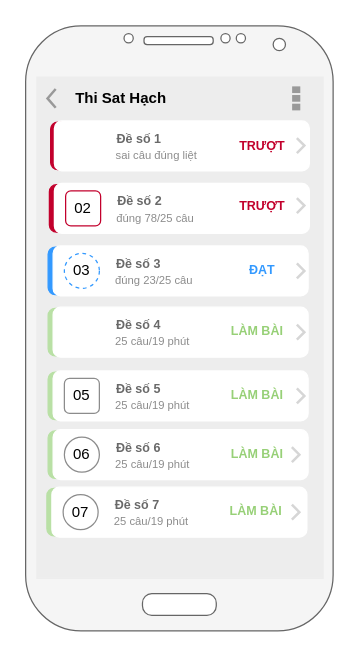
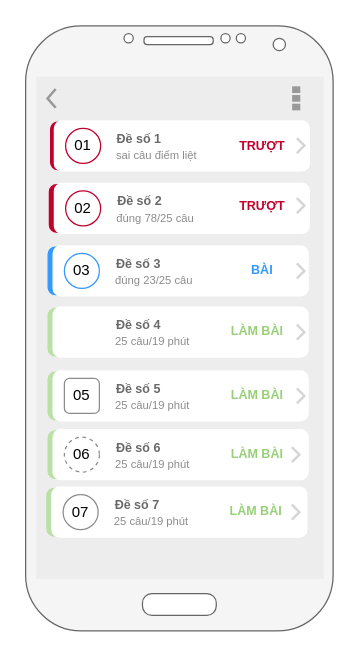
  <mxCell id="0" />
  <mxCell id="1" parent="0" />
  <mxCell id="2" value="" style="verticalLabelPosition=bottom;verticalAlign=top;html=1;shadow=0;dashed=0;strokeWidth=1;shape=mxgraph.android.phone2;fillColor=#f5f5f5;strokeColor=#666666;fontColor=#333333;" parent="1" vertex="1"><mxGeometry x="20" y="20" width="246" height="484" as="geometry" /></mxCell>
  <mxCell id="3" value="" style="verticalLabelPosition=bottom;verticalAlign=top;html=1;shadow=0;dashed=0;strokeWidth=1;shape=rect;fillColor=#EDEDED;strokeColor=#EDEDED;" parent="1" vertex="1"><mxGeometry x="29" y="61" width="229" height="401" as="geometry" /></mxCell>
  <mxCell id="4" value="" style="strokeWidth=1;html=1;shadow=0;dashed=0;shape=mxgraph.android.action_bar;strokeWidth=2;fontStyle=0;strokeColor=#0D0D0D;fillColor=#EDEDED;" parent="1" vertex="1"><mxGeometry x="31" y="62" width="227" height="32" as="geometry" /></mxCell>
- <mxCell id="5" value="Thi Sat Hạch" style="text;html=1;strokeColor=none;fillColor=none;align=center;verticalAlign=middle;whiteSpace=wrap;rounded=0;strokeWidth=1;fontStyle=1" parent="1" vertex="1"><mxGeometry x="49" y="68" width="95" height="20" as="geometry" /></mxCell>
  <mxCell id="6" value="" style="rounded=1;html=1;shadow=0;dashed=0;whiteSpace=wrap;fontSize=10;align=center;fillColor=#3399FF;strokeColor=#3399FF;" parent="1" vertex="1"><mxGeometry x="38" y="197" width="161" height="38" as="geometry" /></mxCell>
  <mxCell id="7" value="" style="rounded=1;html=1;shadow=0;dashed=0;whiteSpace=wrap;fontSize=10;align=center;fontColor=#ffffff;fillColor=#FFFFFF;strokeColor=#FFFFFF;" parent="1" vertex="1"><mxGeometry x="42" y="196" width="204" height="40" as="geometry" /></mxCell>
- <mxCell id="8" value="03" style="ellipse;whiteSpace=wrap;html=1;aspect=fixed;shadow=0;strokeWidth=1;fillColor=#FFFFFF;gradientColor=none;strokeColor=#3399FF;dashed=1;" parent="1" vertex="1"><mxGeometry x="51" y="202" width="28" height="28" as="geometry" /></mxCell>
+ <mxCell id="8" value="03" style="ellipse;whiteSpace=wrap;html=1;aspect=fixed;shadow=0;strokeWidth=1;fillColor=#FFFFFF;gradientColor=none;strokeColor=#3399FF;" parent="1" vertex="1"><mxGeometry x="51" y="202" width="28" height="28" as="geometry" /></mxCell>
  <mxCell id="9" value="Đề số 3" style="text;html=1;strokeColor=none;fillColor=none;align=center;verticalAlign=middle;whiteSpace=wrap;rounded=0;shadow=0;fontColor=#696969;fontStyle=1;fontSize=10;" parent="1" vertex="1"><mxGeometry x="91" y="200" width="39" height="20" as="geometry" /></mxCell>
  <mxCell id="10" value="đúng 23/25 câu" style="text;html=1;strokeColor=none;fillColor=none;align=left;verticalAlign=middle;whiteSpace=wrap;rounded=0;shadow=0;fontSize=9;fontColor=#8C8C8C;" parent="1" vertex="1"><mxGeometry x="90" y="218" width="68" height="11" as="geometry" /></mxCell>
- <mxCell id="11" value="ĐẠT" style="text;html=1;strokeColor=none;fillColor=none;align=center;verticalAlign=middle;whiteSpace=wrap;rounded=0;shadow=0;fontSize=10;fontStyle=1;fontColor=#3399FF;" parent="1" vertex="1"><mxGeometry x="182" y="201.5" width="55" height="27.5" as="geometry" /></mxCell>
+ <mxCell id="11" value="BÀI" style="text;html=1;strokeColor=none;fillColor=none;align=center;verticalAlign=middle;whiteSpace=wrap;rounded=0;shadow=0;fontSize=10;fontStyle=1;fontColor=#3399FF;" parent="1" vertex="1"><mxGeometry x="182" y="201.5" width="55" height="27.5" as="geometry" /></mxCell>
  <mxCell id="12" value="" style="rounded=1;html=1;shadow=0;dashed=0;whiteSpace=wrap;fontSize=10;align=center;fillColor=#C2002C;strokeColor=#C2002C;" parent="1" vertex="1"><mxGeometry x="40" y="97" width="160" height="38" as="geometry" /></mxCell>
  <mxCell id="13" value="" style="rounded=1;html=1;shadow=0;dashed=0;whiteSpace=wrap;fontSize=10;align=center;fontColor=#ffffff;fillColor=#FFFFFF;strokeColor=#FFFFFF;" parent="1" vertex="1"><mxGeometry x="43" y="96" width="204" height="40" as="geometry" /></mxCell>
+ <mxCell id="14" value="01" style="ellipse;whiteSpace=wrap;html=1;aspect=fixed;shadow=0;strokeWidth=1;fillColor=#FFFFFF;gradientColor=none;strokeColor=#C2002C;" parent="1" vertex="1"><mxGeometry x="52" y="102" width="28" height="28" as="geometry" /></mxCell>
  <mxCell id="15" value="Đề số 1" style="text;html=1;strokeColor=none;fillColor=none;align=center;verticalAlign=middle;whiteSpace=wrap;rounded=0;shadow=0;fontColor=#696969;fontStyle=1;fontSize=10;" parent="1" vertex="1"><mxGeometry x="92" y="100" width="38" height="20" as="geometry" /></mxCell>
- <mxCell id="16" value="sai câu đúng liệt" style="text;html=1;strokeColor=none;fillColor=none;align=center;verticalAlign=middle;whiteSpace=wrap;rounded=0;shadow=0;fontSize=9;fontColor=#8C8C8C;" parent="1" vertex="1"><mxGeometry x="91" y="118" width="68" height="11" as="geometry" /></mxCell>
+ <mxCell id="16" value="sai câu điểm liệt" style="text;html=1;strokeColor=none;fillColor=none;align=center;verticalAlign=middle;whiteSpace=wrap;rounded=0;shadow=0;fontSize=9;fontColor=#8C8C8C;" parent="1" vertex="1"><mxGeometry x="91" y="118" width="68" height="11" as="geometry" /></mxCell>
  <mxCell id="17" value="TRƯỢT" style="text;html=1;strokeColor=none;fillColor=none;align=center;verticalAlign=middle;whiteSpace=wrap;rounded=0;shadow=0;fontSize=10;fontColor=#C2002C;fontStyle=1" parent="1" vertex="1"><mxGeometry x="182" y="102" width="55" height="27.5" as="geometry" /></mxCell>
  <mxCell id="18" value="" style="rounded=1;html=1;shadow=0;dashed=0;whiteSpace=wrap;fontSize=10;align=center;fillColor=#C2002C;strokeColor=#C2002C;" parent="1" vertex="1"><mxGeometry x="39" y="147" width="161" height="38" as="geometry" /></mxCell>
  <mxCell id="19" value="" style="rounded=1;html=1;shadow=0;dashed=0;whiteSpace=wrap;fontSize=10;align=center;fontColor=#ffffff;fillColor=#FFFFFF;strokeColor=#FFFFFF;" parent="1" vertex="1"><mxGeometry x="43" y="146" width="204" height="40" as="geometry" /></mxCell>
- <mxCell id="20" value="02" style="whiteSpace=wrap;html=1;aspect=fixed;shadow=0;strokeWidth=1;fillColor=#FFFFFF;gradientColor=none;strokeColor=#C2002C;rounded=1;" parent="1" vertex="1"><mxGeometry x="52" y="152" width="28" height="28" as="geometry" /></mxCell>
+ <mxCell id="20" value="02" style="ellipse;whiteSpace=wrap;html=1;aspect=fixed;shadow=0;strokeWidth=1;fillColor=#FFFFFF;gradientColor=none;strokeColor=#C2002C;" parent="1" vertex="1"><mxGeometry x="52" y="152" width="28" height="28" as="geometry" /></mxCell>
  <mxCell id="21" value="Đề số 2" style="text;html=1;strokeColor=none;fillColor=none;align=center;verticalAlign=middle;whiteSpace=wrap;rounded=0;shadow=0;fontColor=#696969;fontStyle=1;fontSize=10;" parent="1" vertex="1"><mxGeometry x="92" y="150" width="39" height="20" as="geometry" /></mxCell>
  <mxCell id="22" value="đúng 78/25 câu" style="text;html=1;strokeColor=none;fillColor=none;align=left;verticalAlign=middle;whiteSpace=wrap;rounded=0;shadow=0;fontSize=9;fontColor=#8C8C8C;" parent="1" vertex="1"><mxGeometry x="91" y="168" width="68" height="11" as="geometry" /></mxCell>
  <mxCell id="23" value="TRƯỢT" style="text;html=1;strokeColor=none;fillColor=none;align=center;verticalAlign=middle;whiteSpace=wrap;rounded=0;shadow=0;fontSize=10;fontColor=#C2002C;fontStyle=1" parent="1" vertex="1"><mxGeometry x="182" y="150" width="55" height="27.5" as="geometry" /></mxCell>
  <mxCell id="24" value="" style="rounded=1;html=1;shadow=0;dashed=0;whiteSpace=wrap;fontSize=10;align=center;strokeColor=#B9E0A5;fillColor=#B9E0A5;" parent="1" vertex="1"><mxGeometry x="38" y="246" width="161" height="38" as="geometry" /></mxCell>
  <mxCell id="25" value="" style="rounded=1;html=1;shadow=0;dashed=0;whiteSpace=wrap;fontSize=10;align=center;fontColor=#ffffff;fillColor=#FFFFFF;strokeColor=#FFFFFF;" parent="1" vertex="1"><mxGeometry x="42" y="245" width="204" height="40" as="geometry" /></mxCell>
  <mxCell id="26" value="Đề số 4" style="text;html=1;strokeColor=none;fillColor=none;align=center;verticalAlign=middle;whiteSpace=wrap;rounded=0;shadow=0;fontColor=#696969;fontStyle=1;fontSize=10;" parent="1" vertex="1"><mxGeometry x="91" y="249" width="39" height="20" as="geometry" /></mxCell>
  <mxCell id="27" value="25 câu/19 phút" style="text;html=1;strokeColor=none;fillColor=none;align=left;verticalAlign=middle;whiteSpace=wrap;rounded=0;shadow=0;fontSize=9;fontColor=#8C8C8C;" parent="1" vertex="1"><mxGeometry x="90" y="267" width="68" height="11" as="geometry" /></mxCell>
  <mxCell id="28" value="LÀM BÀI" style="text;html=1;strokeColor=none;fillColor=none;align=center;verticalAlign=middle;whiteSpace=wrap;rounded=0;shadow=0;fontSize=10;fontStyle=1;fontColor=#97D077;" parent="1" vertex="1"><mxGeometry x="178" y="250" width="55" height="27.5" as="geometry" /></mxCell>
  <mxCell id="29" value="" style="rounded=1;html=1;shadow=0;dashed=0;whiteSpace=wrap;fontSize=10;align=center;strokeColor=#B9E0A5;fillColor=#B9E0A5;" parent="1" vertex="1"><mxGeometry x="38" y="297" width="161" height="38" as="geometry" /></mxCell>
  <mxCell id="30" value="" style="rounded=1;html=1;shadow=0;dashed=0;whiteSpace=wrap;fontSize=10;align=center;fontColor=#ffffff;fillColor=#FFFFFF;strokeColor=#FFFFFF;" parent="1" vertex="1"><mxGeometry x="42" y="296" width="204" height="40" as="geometry" /></mxCell>
  <mxCell id="31" value="05" style="whiteSpace=wrap;html=1;aspect=fixed;shadow=0;strokeWidth=1;fillColor=#FFFFFF;gradientColor=none;strokeColor=#8C8C8C;rounded=1;" parent="1" vertex="1"><mxGeometry x="51" y="302" width="28" height="28" as="geometry" /></mxCell>
  <mxCell id="32" value="Đề số 5" style="text;html=1;strokeColor=none;fillColor=none;align=center;verticalAlign=middle;whiteSpace=wrap;rounded=0;shadow=0;fontColor=#696969;fontStyle=1;fontSize=10;" parent="1" vertex="1"><mxGeometry x="91" y="300" width="39" height="20" as="geometry" /></mxCell>
  <mxCell id="33" value="25 câu/19 phút" style="text;html=1;strokeColor=none;fillColor=none;align=left;verticalAlign=middle;whiteSpace=wrap;rounded=0;shadow=0;fontSize=9;fontColor=#8C8C8C;" parent="1" vertex="1"><mxGeometry x="90" y="318" width="68" height="11" as="geometry" /></mxCell>
  <mxCell id="34" value="LÀM BÀI" style="text;html=1;strokeColor=none;fillColor=none;align=center;verticalAlign=middle;whiteSpace=wrap;rounded=0;shadow=0;fontSize=10;fontStyle=1;fontColor=#97D077;" parent="1" vertex="1"><mxGeometry x="178" y="301" width="55" height="27.5" as="geometry" /></mxCell>
  <mxCell id="35" value="" style="rounded=1;html=1;shadow=0;dashed=0;whiteSpace=wrap;fontSize=10;align=center;strokeColor=#B9E0A5;fillColor=#B9E0A5;" parent="1" vertex="1"><mxGeometry x="38" y="344" width="161" height="38" as="geometry" /></mxCell>
  <mxCell id="36" value="" style="rounded=1;html=1;shadow=0;dashed=0;whiteSpace=wrap;fontSize=10;align=center;fontColor=#ffffff;fillColor=#FFFFFF;strokeColor=#FFFFFF;" parent="1" vertex="1"><mxGeometry x="42" y="343" width="204" height="40" as="geometry" /></mxCell>
- <mxCell id="37" value="06" style="ellipse;whiteSpace=wrap;html=1;aspect=fixed;shadow=0;strokeWidth=1;fillColor=#FFFFFF;gradientColor=none;strokeColor=#8C8C8C;" parent="1" vertex="1"><mxGeometry x="51" y="349" width="28" height="28" as="geometry" /></mxCell>
+ <mxCell id="37" value="06" style="ellipse;whiteSpace=wrap;html=1;aspect=fixed;shadow=0;strokeWidth=1;fillColor=#FFFFFF;gradientColor=none;strokeColor=#8C8C8C;dashed=1;" parent="1" vertex="1"><mxGeometry x="51" y="349" width="28" height="28" as="geometry" /></mxCell>
  <mxCell id="38" value="Đề số 6" style="text;html=1;strokeColor=none;fillColor=none;align=center;verticalAlign=middle;whiteSpace=wrap;rounded=0;shadow=0;fontColor=#696969;fontStyle=1;fontSize=10;" parent="1" vertex="1"><mxGeometry x="91" y="347" width="39" height="20" as="geometry" /></mxCell>
  <mxCell id="39" value="25 câu/19 phút" style="text;html=1;strokeColor=none;fillColor=none;align=left;verticalAlign=middle;whiteSpace=wrap;rounded=0;shadow=0;fontSize=9;fontColor=#8C8C8C;" parent="1" vertex="1"><mxGeometry x="90" y="365" width="68" height="11" as="geometry" /></mxCell>
  <mxCell id="40" value="LÀM BÀI" style="text;html=1;strokeColor=none;fillColor=none;align=center;verticalAlign=middle;whiteSpace=wrap;rounded=0;shadow=0;fontSize=10;fontStyle=1;fontColor=#97D077;" parent="1" vertex="1"><mxGeometry x="178" y="348" width="55" height="27.5" as="geometry" /></mxCell>
  <mxCell id="41" value="" style="rounded=1;html=1;shadow=0;dashed=0;whiteSpace=wrap;fontSize=10;align=center;strokeColor=#B9E0A5;fillColor=#B9E0A5;" parent="1" vertex="1"><mxGeometry x="37" y="390" width="161" height="38" as="geometry" /></mxCell>
  <mxCell id="42" value="" style="rounded=1;html=1;shadow=0;dashed=0;whiteSpace=wrap;fontSize=10;align=center;fontColor=#ffffff;fillColor=#FFFFFF;strokeColor=#FFFFFF;" parent="1" vertex="1"><mxGeometry x="41" y="389" width="204" height="40" as="geometry" /></mxCell>
  <mxCell id="43" value="07" style="ellipse;whiteSpace=wrap;html=1;aspect=fixed;shadow=0;strokeWidth=1;fillColor=#FFFFFF;gradientColor=none;strokeColor=#8C8C8C;" parent="1" vertex="1"><mxGeometry x="50" y="395" width="28" height="28" as="geometry" /></mxCell>
  <mxCell id="44" value="Đề số 7" style="text;html=1;strokeColor=none;fillColor=none;align=center;verticalAlign=middle;whiteSpace=wrap;rounded=0;shadow=0;fontColor=#696969;fontStyle=1;fontSize=10;" parent="1" vertex="1"><mxGeometry x="90" y="393" width="39" height="20" as="geometry" /></mxCell>
  <mxCell id="45" value="25 câu/19 phút" style="text;html=1;strokeColor=none;fillColor=none;align=left;verticalAlign=middle;whiteSpace=wrap;rounded=0;shadow=0;fontSize=9;fontColor=#8C8C8C;" parent="1" vertex="1"><mxGeometry x="89" y="411" width="68" height="11" as="geometry" /></mxCell>
  <mxCell id="46" value="LÀM BÀI" style="text;html=1;strokeColor=none;fillColor=none;align=center;verticalAlign=middle;whiteSpace=wrap;rounded=0;shadow=0;fontSize=10;fontStyle=1;fontColor=#97D077;" parent="1" vertex="1"><mxGeometry x="177" y="394" width="55" height="27.5" as="geometry" /></mxCell>
  <mxCell id="47" value="" style="html=1;verticalLabelPosition=bottom;labelBackgroundColor=#ffffff;verticalAlign=top;shadow=0;dashed=0;strokeWidth=2;shape=mxgraph.ios7.misc.right;fontSize=11;align=center;strokeColor=#D6D6D6;" parent="1" vertex="1"><mxGeometry x="237" y="109.75" width="6" height="12" as="geometry" /></mxCell>
  <mxCell id="48" value="" style="html=1;verticalLabelPosition=bottom;labelBackgroundColor=#ffffff;verticalAlign=top;shadow=0;dashed=0;strokeWidth=2;shape=mxgraph.ios7.misc.right;fontSize=11;align=center;strokeColor=#D6D6D6;" parent="1" vertex="1"><mxGeometry x="237" y="157.75" width="6" height="12" as="geometry" /></mxCell>
  <mxCell id="49" value="" style="html=1;verticalLabelPosition=bottom;labelBackgroundColor=#ffffff;verticalAlign=top;shadow=0;dashed=0;strokeWidth=2;shape=mxgraph.ios7.misc.right;fontSize=11;align=center;strokeColor=#D6D6D6;" parent="1" vertex="1"><mxGeometry x="237" y="210" width="6" height="12" as="geometry" /></mxCell>
  <mxCell id="50" value="" style="html=1;verticalLabelPosition=bottom;labelBackgroundColor=#ffffff;verticalAlign=top;shadow=0;dashed=0;strokeWidth=2;shape=mxgraph.ios7.misc.right;fontSize=11;align=center;strokeColor=#D6D6D6;" parent="1" vertex="1"><mxGeometry x="237" y="259" width="6" height="12" as="geometry" /></mxCell>
  <mxCell id="51" value="" style="html=1;verticalLabelPosition=bottom;labelBackgroundColor=#ffffff;verticalAlign=top;shadow=0;dashed=0;strokeWidth=2;shape=mxgraph.ios7.misc.right;fontSize=11;align=center;strokeColor=#D6D6D6;" parent="1" vertex="1"><mxGeometry x="237" y="310" width="6" height="12" as="geometry" /></mxCell>
  <mxCell id="52" value="" style="html=1;verticalLabelPosition=bottom;labelBackgroundColor=#ffffff;verticalAlign=top;shadow=0;dashed=0;strokeWidth=2;shape=mxgraph.ios7.misc.right;fontSize=11;align=center;strokeColor=#D6D6D6;" parent="1" vertex="1"><mxGeometry x="233" y="357" width="6" height="12" as="geometry" /></mxCell>
  <mxCell id="53" value="" style="html=1;verticalLabelPosition=bottom;labelBackgroundColor=#ffffff;verticalAlign=top;shadow=0;dashed=0;strokeWidth=2;shape=mxgraph.ios7.misc.right;fontSize=11;align=center;strokeColor=#D6D6D6;" parent="1" vertex="1"><mxGeometry x="233" y="403" width="6" height="12" as="geometry" /></mxCell>
